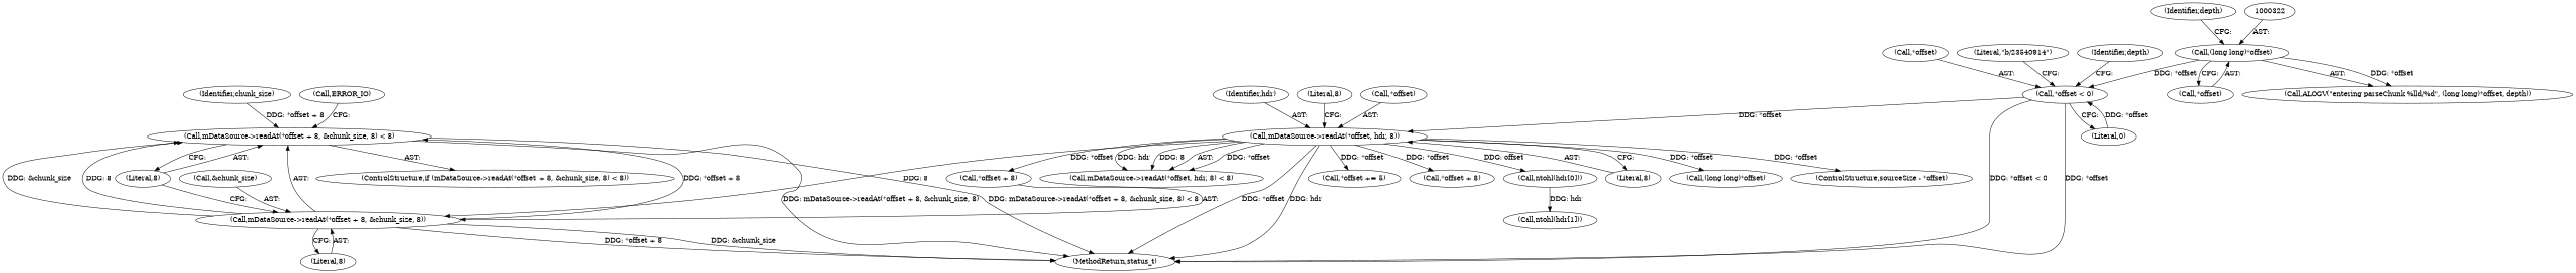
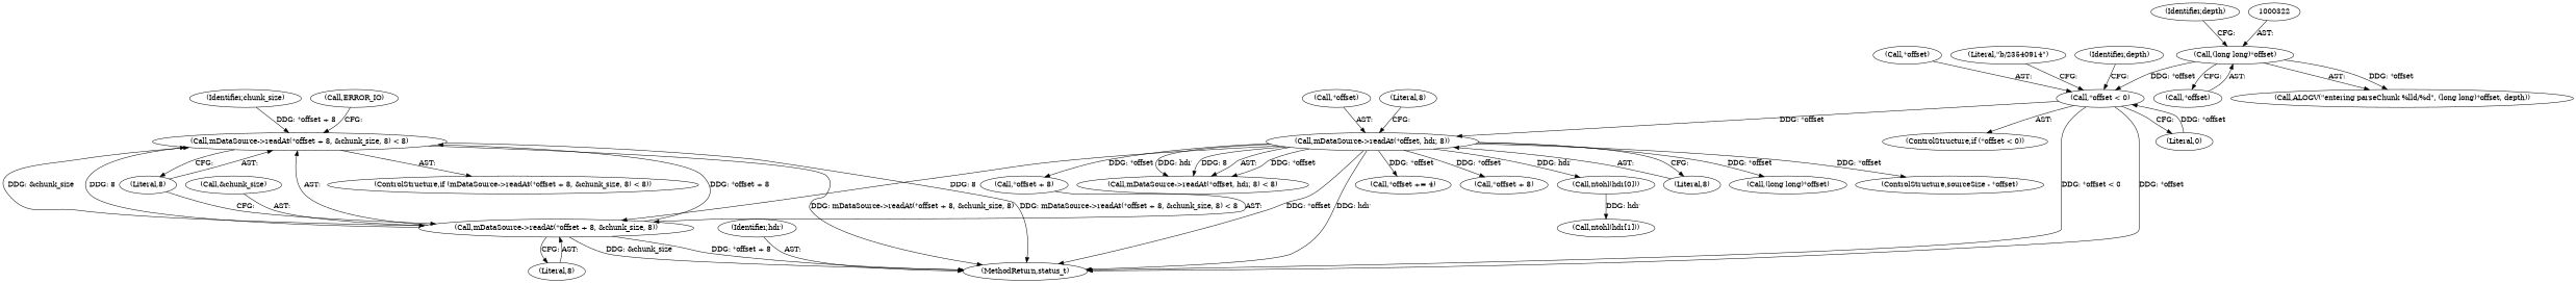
  digraph {
    n1 [label="(Call,mDataSource->readAt(*offset + 8, &chunk_size, 8) < 8)"]
    n2 [label="(ControlStructure,if (mDataSource->readAt(*offset + 8, &chunk_size, 8) < 8))"]
    n3 [label="(Literal,8)"]
    n4 [label="(MethodReturn,status_t)"]
    n5 [label="(Call,mDataSource->readAt(*offset + 8, &chunk_size, 8))"]
    n6 [label="(Literal,8)"]
    n7 [label="(Call,mDataSource->readAt(*offset, hdr, 8))"]
    n8 [label="(Call,*offset + 8)"]
    n9 [label="(Call,ntohl(hdr[0]))"]
-   n10 [label="(Call,*offset += 5)"]
+   n10 [label="(Call,*offset += 4)"]
    n11 [label="(Call,*offset + 8)"]
    n12 [label="(Call,mDataSource->readAt(*offset, hdr, 8) < 8)"]
    n13 [label="(Literal,8)"]
    n14 [label="(Call,(long long)*offset)"]
    n15 [label="(ControlStructure,sourceSize - *offset)"]
    n16 [label="(Call,ntohl(hdr[1]))"]
    n17 [label="(Call,*offset < 0)"]
    n18 [label="(Literal,0)"]
+   n19 [label="(ControlStructure,if (*offset < 0))"]
    n20 [label="(Call,(long long)*offset)"]
    n21 [label="(Call,ALOGV(\"entering parseChunk %lld/%d\", (long long)*offset, depth))"]
    n22 [label="(Call,*offset)"]
    n23 [label="(Identifier,hdr)"]
    n24 [label="(Call,*offset)"]
    n25 [label="(Literal,\"b/23540914\")"]
    n26 [label="(Literal,8)"]
    n27 [label="(Call,&chunk_size)"]
    n28 [label="(Identifier,depth)"]
    n29 [label="(Identifier,chunk_size)"]
    n30 [label="(Identifier,depth)"]
    n31 [label="(Call,ERROR_IO)"]
    n32 [label="(Call,*offset)"]
    n33 [label=1000322]
    n1 -> n2 [label="AST: "]
    n1 -> n3 [label="CFG: "]
    n1 -> n4 [label="DDG: mDataSource->readAt(*offset + 8, &chunk_size, 8)"]
    n1 -> n4 [label="DDG: mDataSource->readAt(*offset + 8, &chunk_size, 8) < 8"]
    n3 -> n1 [label="AST: "]
    n3 -> n5 [label="CFG: "]
    n5 -> n1 [label="AST: "]
    n5 -> n1 [label="DDG: *offset + 8"]
    n5 -> n1 [label="DDG: &chunk_size"]
    n5 -> n1 [label="DDG: 8"]
    n5 -> n4 [label="DDG: *offset + 8"]
    n5 -> n4 [label="DDG: &chunk_size"]
    n5 -> n6 [label="CFG: "]
    n6 -> n5 [label="AST: "]
    n7 -> n4 [label="DDG: hdr"]
    n7 -> n4 [label="DDG: *offset"]
    n7 -> n5 [label="DDG: 8"]
    n7 -> n8 [label="DDG: *offset"]
-   n7 -> n9 [label="DDG: offset"]
+   n7 -> n9 [label="DDG: hdr"]
    n7 -> n10 [label="DDG: *offset"]
    n7 -> n11 [label="DDG: *offset"]
    n7 -> n12 [label="AST: "]
    n7 -> n12 [label="DDG: *offset"]
    n7 -> n12 [label="DDG: hdr"]
    n7 -> n12 [label="DDG: 8"]
    n7 -> n13 [label="CFG: "]
    n7 -> n14 [label="DDG: *offset"]
    n7 -> n15 [label="DDG: *offset"]
    n8 -> n5 [label="AST: "]
    n9 -> n16 [label="DDG: hdr"]
    n13 -> n7 [label="AST: "]
    n17 -> n4 [label="DDG: *offset < 0"]
    n17 -> n4 [label="DDG: *offset"]
    n17 -> n7 [label="DDG: *offset"]
    n17 -> n18 [label="CFG: "]
+   n17 -> n19 [label="AST: "]
    n18 -> n17 [label="DDG: *offset"]
    n20 -> n17 [label="DDG: *offset"]
    n20 -> n21 [label="AST: "]
    n20 -> n21 [label="DDG: *offset"]
    n20 -> n22 [label="CFG: "]
    n22 -> n20 [label="AST: "]
-   n23 -> n7 [label="AST: "]
+   n23 -> n4 [label="AST: "]
    n24 -> n17 [label="AST: "]
    n25 -> n17 [label="CFG: "]
    n26 -> n7 [label="CFG: "]
    n27 -> n5 [label="AST: "]
    n28 -> n20 [label="CFG: "]
    n29 -> n1 [label="DDG: *offset + 8"]
    n30 -> n17 [label="CFG: "]
    n31 -> n1 [label="CFG: "]
    n32 -> n7 [label="AST: "]
    n33 -> n20 [label="AST: "]
  }
